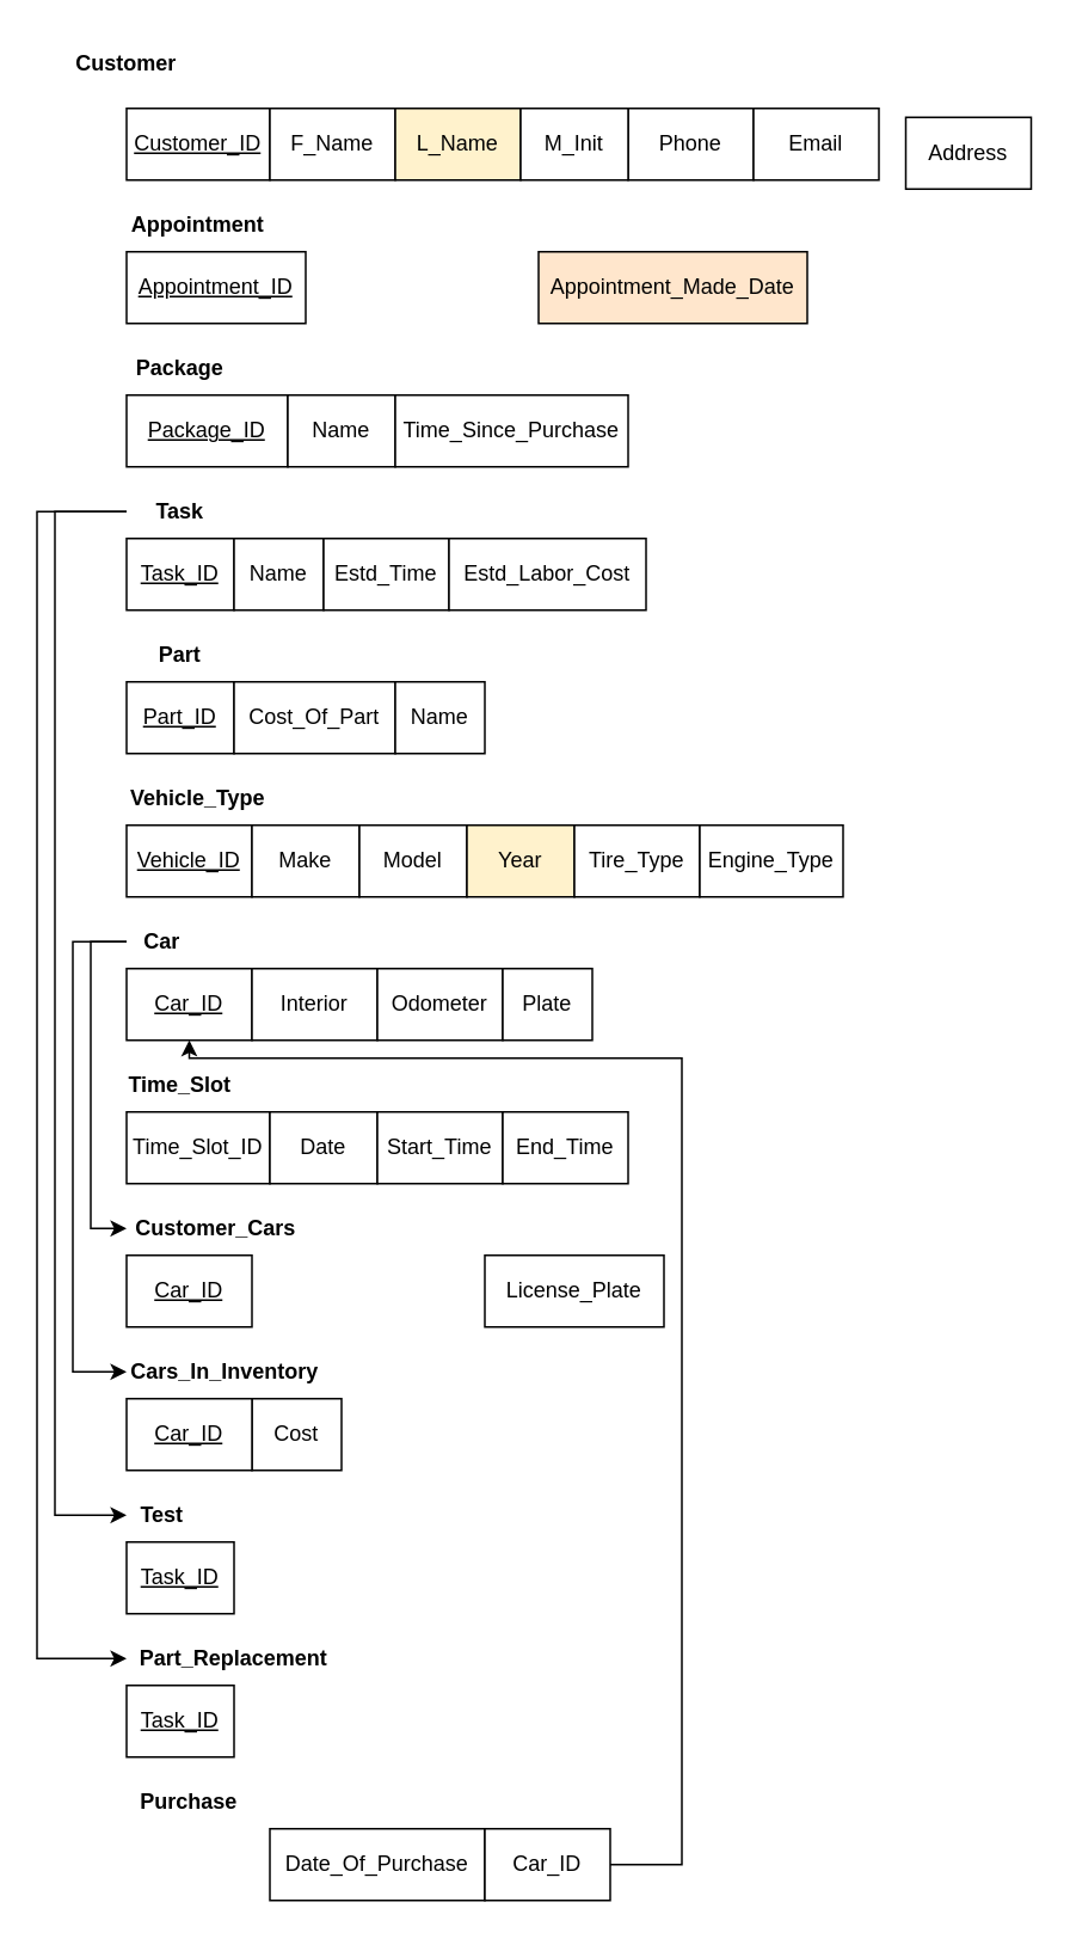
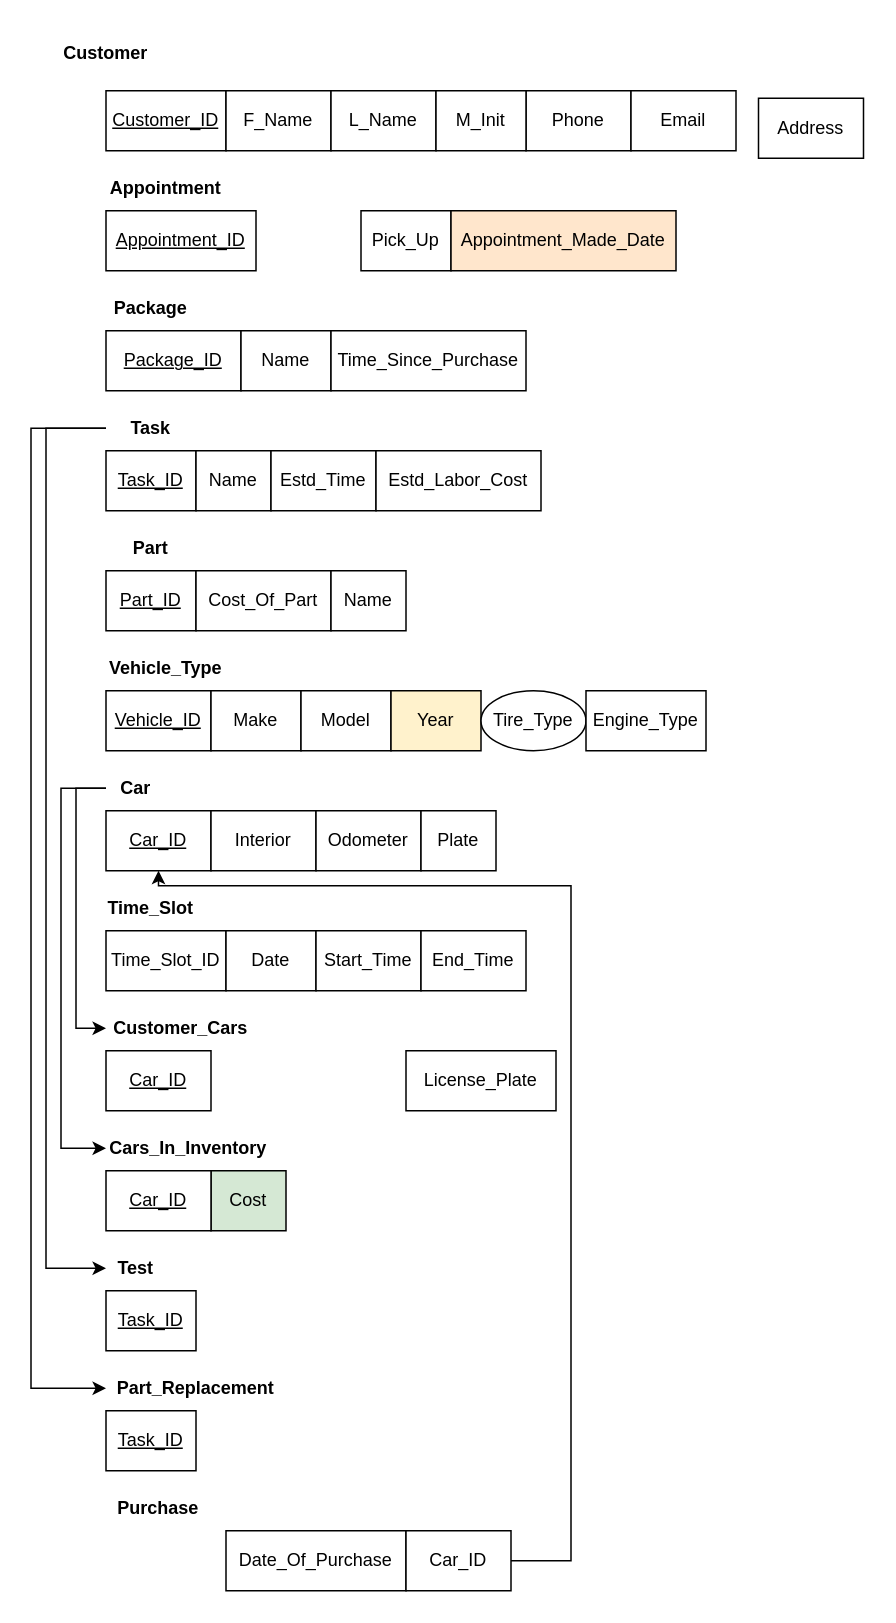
  <mxCell id="0" />
  <mxCell id="1" parent="0" />
  <mxCell id="2" value="&lt;u&gt;Customer_ID&lt;/u&gt;" style="rounded=0;whiteSpace=wrap;html=1;labelBackgroundColor=none;" vertex="1" parent="1"><mxGeometry x="70" y="60" width="80" height="40" as="geometry" /></mxCell>
  <mxCell id="3" value="F_Name" style="rounded=0;whiteSpace=wrap;html=1;labelBackgroundColor=none;" vertex="1" parent="1"><mxGeometry x="150" y="60" width="70" height="40" as="geometry" /></mxCell>
- <mxCell id="4" value="L_Name" style="rounded=0;whiteSpace=wrap;html=1;labelBackgroundColor=none;fillColor=#fff2cc;" vertex="1" parent="1"><mxGeometry x="220" y="60" width="70" height="40" as="geometry" /></mxCell>
+ <mxCell id="4" value="L_Name" style="rounded=0;whiteSpace=wrap;html=1;labelBackgroundColor=none;" vertex="1" parent="1"><mxGeometry x="220" y="60" width="70" height="40" as="geometry" /></mxCell>
  <mxCell id="5" value="Phone" style="rounded=0;whiteSpace=wrap;html=1;labelBackgroundColor=none;" vertex="1" parent="1"><mxGeometry x="350" y="60" width="70" height="40" as="geometry" /></mxCell>
  <mxCell id="6" value="Email" style="rounded=0;whiteSpace=wrap;html=1;labelBackgroundColor=none;" vertex="1" parent="1"><mxGeometry x="420" y="60" width="70" height="40" as="geometry" /></mxCell>
  <mxCell id="7" value="Address" style="rounded=0;whiteSpace=wrap;html=1;labelBackgroundColor=none;" vertex="1" parent="1"><mxGeometry x="505" y="65" width="70" height="40" as="geometry" /></mxCell>
  <mxCell id="8" value="M_Init" style="rounded=0;whiteSpace=wrap;html=1;labelBackgroundColor=none;" vertex="1" parent="1"><mxGeometry x="290" y="60" width="60" height="40" as="geometry" /></mxCell>
  <mxCell id="9" value="&lt;b&gt;Customer&lt;/b&gt;" style="text;html=1;align=center;verticalAlign=middle;whiteSpace=wrap;rounded=0;" vertex="1" parent="1"><mxGeometry x="40" y="20" width="60" height="30" as="geometry" /></mxCell>
  <mxCell id="10" value="&lt;u&gt;Appointment_ID&lt;/u&gt;" style="rounded=0;whiteSpace=wrap;html=1;labelBackgroundColor=none;" vertex="1" parent="1"><mxGeometry x="70" y="140" width="100" height="40" as="geometry" /></mxCell>
  <mxCell id="11" value="&lt;b&gt;Appointment&lt;/b&gt;" style="text;html=1;align=center;verticalAlign=middle;whiteSpace=wrap;rounded=0;" vertex="1" parent="1"><mxGeometry x="70" y="110" width="80" height="30" as="geometry" /></mxCell>
+ <mxCell id="12" value="Pick_Up" style="rounded=0;whiteSpace=wrap;html=1;labelBackgroundColor=none;" vertex="1" parent="1"><mxGeometry x="240" y="140" width="60" height="40" as="geometry" /></mxCell>
  <mxCell id="13" value="Appointment_Made_Date" style="rounded=0;whiteSpace=wrap;html=1;labelBackgroundColor=none;fillColor=#ffe6cc;" vertex="1" parent="1"><mxGeometry x="300" y="140" width="150" height="40" as="geometry" /></mxCell>
  <mxCell id="14" value="&lt;b&gt;Package&lt;/b&gt;" style="text;html=1;align=center;verticalAlign=middle;whiteSpace=wrap;rounded=0;" vertex="1" parent="1"><mxGeometry x="70" y="190" width="60" height="30" as="geometry" /></mxCell>
  <mxCell id="15" value="&lt;u&gt;Package_ID&lt;/u&gt;" style="rounded=0;whiteSpace=wrap;html=1;labelBackgroundColor=none;" vertex="1" parent="1"><mxGeometry x="70" y="220" width="90" height="40" as="geometry" /></mxCell>
  <mxCell id="16" value="Name" style="rounded=0;whiteSpace=wrap;html=1;labelBackgroundColor=none;" vertex="1" parent="1"><mxGeometry x="160" y="220" width="60" height="40" as="geometry" /></mxCell>
  <mxCell id="17" value="Time_Since_Purchase" style="rounded=0;whiteSpace=wrap;html=1;labelBackgroundColor=none;" vertex="1" parent="1"><mxGeometry x="220" y="220" width="130" height="40" as="geometry" /></mxCell>
  <mxCell id="18" value="&lt;b&gt;Task&lt;/b&gt;" style="text;html=1;align=center;verticalAlign=middle;whiteSpace=wrap;rounded=0;" vertex="1" parent="1"><mxGeometry x="70" y="270" width="60" height="30" as="geometry" /></mxCell>
  <mxCell id="19" value="&lt;u&gt;Task_ID&lt;/u&gt;" style="rounded=0;whiteSpace=wrap;html=1;labelBackgroundColor=none;" vertex="1" parent="1"><mxGeometry x="70" y="300" width="60" height="40" as="geometry" /></mxCell>
  <mxCell id="20" value="Name" style="rounded=0;whiteSpace=wrap;html=1;labelBackgroundColor=none;" vertex="1" parent="1"><mxGeometry x="130" y="300" width="50" height="40" as="geometry" /></mxCell>
  <mxCell id="21" value="Estd_Time" style="rounded=0;whiteSpace=wrap;html=1;labelBackgroundColor=none;" vertex="1" parent="1"><mxGeometry x="180" y="300" width="70" height="40" as="geometry" /></mxCell>
  <mxCell id="22" value="Estd_Labor_Cost" style="rounded=0;whiteSpace=wrap;html=1;labelBackgroundColor=none;" vertex="1" parent="1"><mxGeometry x="250" y="300" width="110" height="40" as="geometry" /></mxCell>
  <mxCell id="23" value="&lt;b&gt;Part&lt;/b&gt;" style="text;html=1;align=center;verticalAlign=middle;whiteSpace=wrap;rounded=0;" vertex="1" parent="1"><mxGeometry x="70" y="350" width="60" height="30" as="geometry" /></mxCell>
  <mxCell id="24" value="&lt;u&gt;Part_ID&lt;/u&gt;" style="rounded=0;whiteSpace=wrap;html=1;labelBackgroundColor=none;" vertex="1" parent="1"><mxGeometry x="70" y="380" width="60" height="40" as="geometry" /></mxCell>
  <mxCell id="25" value="Cost_Of_Part" style="rounded=0;whiteSpace=wrap;html=1;labelBackgroundColor=none;" vertex="1" parent="1"><mxGeometry x="130" y="380" width="90" height="40" as="geometry" /></mxCell>
  <mxCell id="26" value="Name" style="rounded=0;whiteSpace=wrap;html=1;labelBackgroundColor=none;" vertex="1" parent="1"><mxGeometry x="220" y="380" width="50" height="40" as="geometry" /></mxCell>
  <mxCell id="27" value="&lt;b&gt;Vehicle_Type&lt;/b&gt;" style="text;html=1;align=center;verticalAlign=middle;whiteSpace=wrap;rounded=0;" vertex="1" parent="1"><mxGeometry x="70" y="430" width="80" height="30" as="geometry" /></mxCell>
  <mxCell id="28" value="Vehicle_ID" style="rounded=0;whiteSpace=wrap;html=1;labelBackgroundColor=none;fontStyle=4" vertex="1" parent="1"><mxGeometry x="70" y="460" width="70" height="40" as="geometry" /></mxCell>
  <mxCell id="29" value="Make" style="rounded=0;whiteSpace=wrap;html=1;labelBackgroundColor=none;" vertex="1" parent="1"><mxGeometry x="140" y="460" width="60" height="40" as="geometry" /></mxCell>
  <mxCell id="30" value="Model" style="rounded=0;whiteSpace=wrap;html=1;labelBackgroundColor=none;" vertex="1" parent="1"><mxGeometry x="200" y="460" width="60" height="40" as="geometry" /></mxCell>
  <mxCell id="31" value="Year" style="rounded=0;whiteSpace=wrap;html=1;labelBackgroundColor=none;fillColor=#fff2cc;" vertex="1" parent="1"><mxGeometry x="260" y="460" width="60" height="40" as="geometry" /></mxCell>
- <mxCell id="32" value="Tire_Type" style="rounded=0;whiteSpace=wrap;html=1;labelBackgroundColor=none;" vertex="1" parent="1"><mxGeometry x="320" y="460" width="70" height="40" as="geometry" /></mxCell>
+ <mxCell id="32" value="Tire_Type" style="ellipse;whiteSpace=wrap;html=1;labelBackgroundColor=none;" vertex="1" parent="1"><mxGeometry x="320" y="460" width="70" height="40" as="geometry" /></mxCell>
  <mxCell id="33" value="Engine_Type" style="rounded=0;whiteSpace=wrap;html=1;labelBackgroundColor=none;" vertex="1" parent="1"><mxGeometry x="390" y="460" width="80" height="40" as="geometry" /></mxCell>
  <mxCell id="34" value="&lt;b&gt;Car&lt;/b&gt;" style="text;html=1;align=center;verticalAlign=middle;whiteSpace=wrap;rounded=0;" vertex="1" parent="1"><mxGeometry x="70" y="510" width="40" height="30" as="geometry" /></mxCell>
  <mxCell id="35" value="&lt;u&gt;Car_ID&lt;/u&gt;" style="rounded=0;whiteSpace=wrap;html=1;labelBackgroundColor=none;" vertex="1" parent="1"><mxGeometry x="70" y="540" width="70" height="40" as="geometry" /></mxCell>
  <mxCell id="36" value="Interior" style="rounded=0;whiteSpace=wrap;html=1;labelBackgroundColor=none;" vertex="1" parent="1"><mxGeometry x="140" y="540" width="70" height="40" as="geometry" /></mxCell>
  <mxCell id="37" value="Odometer" style="rounded=0;whiteSpace=wrap;html=1;labelBackgroundColor=none;" vertex="1" parent="1"><mxGeometry x="210" y="540" width="70" height="40" as="geometry" /></mxCell>
  <mxCell id="38" value="Plate" style="rounded=0;whiteSpace=wrap;html=1;labelBackgroundColor=none;" vertex="1" parent="1"><mxGeometry x="280" y="540" width="50" height="40" as="geometry" /></mxCell>
  <mxCell id="39" value="&lt;b&gt;Time_Slot&lt;/b&gt;" style="text;html=1;align=center;verticalAlign=middle;whiteSpace=wrap;rounded=0;" vertex="1" parent="1"><mxGeometry x="70" y="590" width="60" height="30" as="geometry" /></mxCell>
  <mxCell id="40" value="Time_Slot_ID" style="rounded=0;whiteSpace=wrap;html=1;labelBackgroundColor=none;" vertex="1" parent="1"><mxGeometry x="70" y="620" width="80" height="40" as="geometry" /></mxCell>
  <mxCell id="41" value="Date" style="rounded=0;whiteSpace=wrap;html=1;labelBackgroundColor=none;" vertex="1" parent="1"><mxGeometry x="150" y="620" width="60" height="40" as="geometry" /></mxCell>
  <mxCell id="42" value="Start_Time" style="rounded=0;whiteSpace=wrap;html=1;labelBackgroundColor=none;" vertex="1" parent="1"><mxGeometry x="210" y="620" width="70" height="40" as="geometry" /></mxCell>
  <mxCell id="43" value="End_Time" style="rounded=0;whiteSpace=wrap;html=1;labelBackgroundColor=none;" vertex="1" parent="1"><mxGeometry x="280" y="620" width="70" height="40" as="geometry" /></mxCell>
  <mxCell id="44" value="&lt;b&gt;Customer_Cars&lt;/b&gt;" style="text;html=1;align=center;verticalAlign=middle;whiteSpace=wrap;rounded=0;" vertex="1" parent="1"><mxGeometry x="70" y="670" width="100" height="30" as="geometry" /></mxCell>
  <mxCell id="45" value="&lt;b&gt;Cars_In_Inventory&lt;/b&gt;" style="text;html=1;align=center;verticalAlign=middle;whiteSpace=wrap;rounded=0;" vertex="1" parent="1"><mxGeometry x="70" y="750" width="110" height="30" as="geometry" /></mxCell>
- <mxCell id="46" value="Cost" style="rounded=0;whiteSpace=wrap;html=1;labelBackgroundColor=none;" vertex="1" parent="1"><mxGeometry x="140" y="780" width="50" height="40" as="geometry" /></mxCell>
+ <mxCell id="46" value="Cost" style="rounded=0;whiteSpace=wrap;html=1;labelBackgroundColor=none;fillColor=#d5e8d4;" vertex="1" parent="1"><mxGeometry x="140" y="780" width="50" height="40" as="geometry" /></mxCell>
  <mxCell id="47" value="License_Plate" style="rounded=0;whiteSpace=wrap;html=1;labelBackgroundColor=none;" vertex="1" parent="1"><mxGeometry x="270" y="700" width="100" height="40" as="geometry" /></mxCell>
  <mxCell id="48" value="&lt;b&gt;Test&lt;/b&gt;" style="text;html=1;align=center;verticalAlign=middle;whiteSpace=wrap;rounded=0;" vertex="1" parent="1"><mxGeometry x="70" y="830" width="40" height="30" as="geometry" /></mxCell>
  <mxCell id="49" value="&lt;b&gt;Part_Replacement&lt;/b&gt;" style="text;html=1;align=center;verticalAlign=middle;whiteSpace=wrap;rounded=0;" vertex="1" parent="1"><mxGeometry x="70" y="910" width="120" height="30" as="geometry" /></mxCell>
  <mxCell id="50" value="&lt;b&gt;Purchase&lt;/b&gt;" style="text;html=1;align=center;verticalAlign=middle;whiteSpace=wrap;rounded=0;" vertex="1" parent="1"><mxGeometry x="70" y="990" width="70" height="30" as="geometry" /></mxCell>
  <mxCell id="51" value="Date_Of_Purchase" style="rounded=0;whiteSpace=wrap;html=1;labelBackgroundColor=none;" vertex="1" parent="1"><mxGeometry x="150" y="1020" width="120" height="40" as="geometry" /></mxCell>
  <mxCell id="52" style="edgeStyle=orthogonalEdgeStyle;rounded=0;orthogonalLoop=1;jettySize=auto;html=1;entryX=0.5;entryY=1;entryDx=0;entryDy=0;" edge="1" parent="1" source="53" target="35"><mxGeometry relative="1" as="geometry"><Array as="points"><mxPoint x="380" y="1040" /><mxPoint x="380" y="590" /><mxPoint x="105" y="590" /></Array></mxGeometry></mxCell>
  <mxCell id="53" value="Car_ID" style="rounded=0;whiteSpace=wrap;html=1;labelBackgroundColor=none;" vertex="1" parent="1"><mxGeometry x="270" y="1020" width="70" height="40" as="geometry" /></mxCell>
  <mxCell id="54" style="edgeStyle=orthogonalEdgeStyle;rounded=0;orthogonalLoop=1;jettySize=auto;html=1;entryX=0;entryY=0.5;entryDx=0;entryDy=0;" edge="1" parent="1"><mxGeometry relative="1" as="geometry"><mxPoint x="70" y="285" as="sourcePoint" /><mxPoint x="70" y="845" as="targetPoint" /><Array as="points"><mxPoint y="285" x="30" /><mxPoint y="845" x="30" /></Array></mxGeometry></mxCell>
  <mxCell id="55" style="edgeStyle=orthogonalEdgeStyle;rounded=0;orthogonalLoop=1;jettySize=auto;html=1;entryX=0;entryY=0.5;entryDx=0;entryDy=0;" edge="1" parent="1"><mxGeometry relative="1" as="geometry"><mxPoint x="70" y="285" as="sourcePoint" /><mxPoint x="70" y="925" as="targetPoint" /><Array as="points"><mxPoint x="20" y="285" /><mxPoint x="20" y="925" /></Array></mxGeometry></mxCell>
  <mxCell id="56" style="edgeStyle=orthogonalEdgeStyle;rounded=0;orthogonalLoop=1;jettySize=auto;html=1;entryX=0;entryY=0.5;entryDx=0;entryDy=0;" edge="1" parent="1"><mxGeometry relative="1" as="geometry"><mxPoint x="70" y="525" as="sourcePoint" /><mxPoint x="70" y="685" as="targetPoint" /><Array as="points"><mxPoint x="50" y="525" /><mxPoint x="50" y="685" /></Array></mxGeometry></mxCell>
  <mxCell id="57" style="edgeStyle=orthogonalEdgeStyle;rounded=0;orthogonalLoop=1;jettySize=auto;html=1;entryX=0;entryY=0.5;entryDx=0;entryDy=0;" edge="1" parent="1"><mxGeometry relative="1" as="geometry"><mxPoint x="70" y="525" as="sourcePoint" /><mxPoint x="70" y="765" as="targetPoint" /><Array as="points"><mxPoint x="40" y="525" /><mxPoint x="40" y="765" /></Array></mxGeometry></mxCell>
  <mxCell id="58" value="&lt;u&gt;Car_ID&lt;/u&gt;" style="rounded=0;whiteSpace=wrap;html=1;labelBackgroundColor=none;" vertex="1" parent="1"><mxGeometry x="70" y="700" width="70" height="40" as="geometry" /></mxCell>
  <mxCell id="59" value="&lt;u&gt;Car_ID&lt;/u&gt;" style="rounded=0;whiteSpace=wrap;html=1;labelBackgroundColor=none;" vertex="1" parent="1"><mxGeometry x="70" y="780" width="70" height="40" as="geometry" /></mxCell>
  <mxCell id="60" value="&lt;u&gt;Task_ID&lt;/u&gt;" style="rounded=0;whiteSpace=wrap;html=1;labelBackgroundColor=none;" vertex="1" parent="1"><mxGeometry x="70" y="860" width="60" height="40" as="geometry" /></mxCell>
  <mxCell id="61" value="&lt;u&gt;Task_ID&lt;/u&gt;" style="rounded=0;whiteSpace=wrap;html=1;labelBackgroundColor=none;" vertex="1" parent="1"><mxGeometry x="70" y="940" width="60" height="40" as="geometry" /></mxCell>
